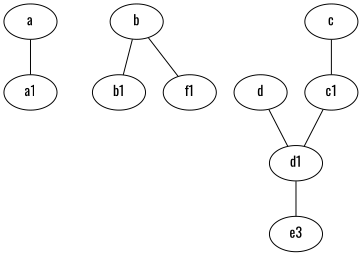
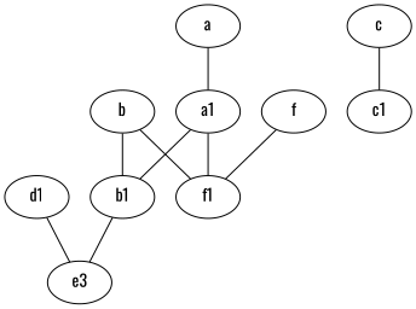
  graph {
    fontname=Oswald
    node [fontname=Oswald labelfontsize=50]
    edge [fontname=Oswald]
    a
    a1
    b1
    f1
-   d
    d1
    n7 [label=e3]
    c1
    b
+   f
    c
    a -- a1
-   d -- d1
+   a1 -- b1
+   a1 -- f1
+   b1 -- n7
    d1 -- n7
-   c1 -- d1
    b -- b1
    b -- f1
+   f -- f1
    c -- c1
  }
